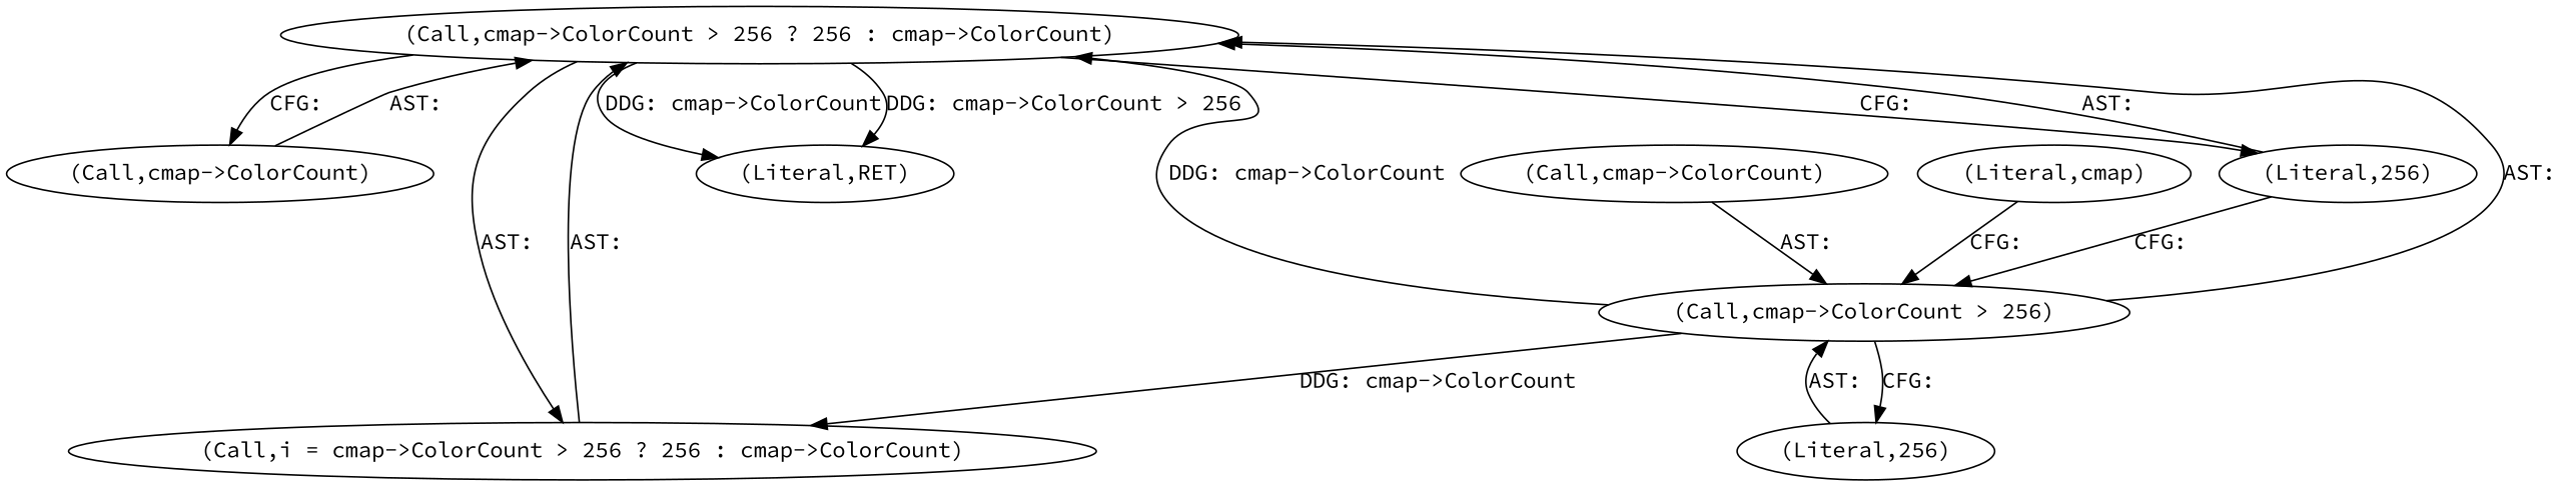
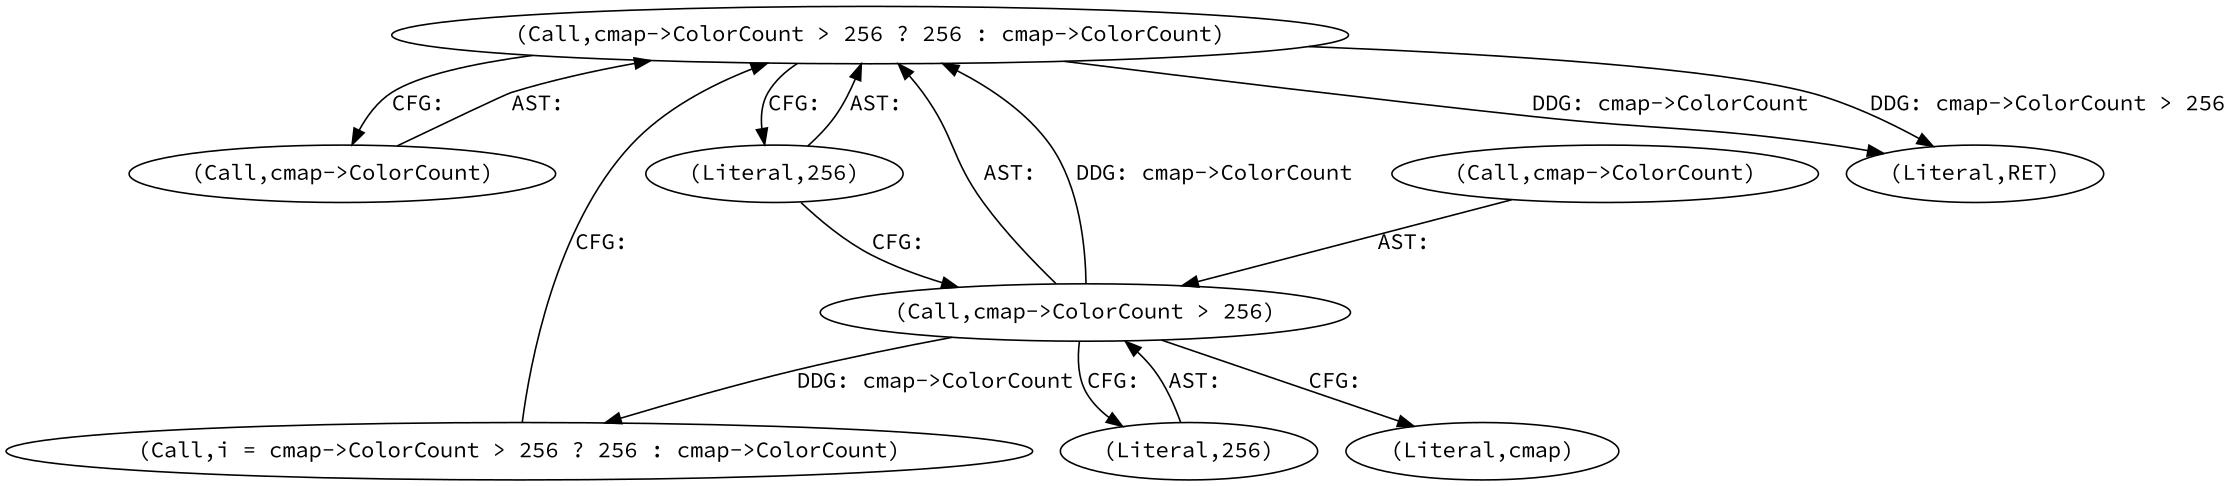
  digraph {
    fontname="Source Code Pro"
    node [fontname="Source Code Pro"]
    edge [fontname="Source Code Pro"]
    n1 [label="(Call,cmap->ColorCount > 256 ? 256 : cmap->ColorCount)"]
    n2 [label="(Call,cmap->ColorCount)"]
    n3 [label="(Literal,256)"]
    n4 [label="(Call,i = cmap->ColorCount > 256 ? 256 : cmap->ColorCount)"]
    n5 [label="(Literal,RET)"]
    n6 [label="(Call,cmap->ColorCount > 256)"]
    n7 [label="(Literal,256)"]
    n8 [label="(Call,cmap->ColorCount)"]
    n9 [label="(Literal,cmap)"]
    n1 -> n2 [label="CFG: "]
    n1 -> n3 [label="CFG: "]
-   n1 -> n4 [label="AST: "]
    n1 -> n5 [label="DDG: cmap->ColorCount"]
    n1 -> n5 [label="DDG: cmap->ColorCount > 256"]
    n2 -> n1 [label="AST: "]
    n3 -> n1 [label="AST: "]
    n3 -> n6 [label="CFG: "]
-   n4 -> n1 [label="AST: "]
+   n4 -> n1 [label="CFG: "]
    n6 -> n1 [label="AST: "]
    n6 -> n1 [label="DDG: cmap->ColorCount"]
    n6 -> n4 [label="DDG: cmap->ColorCount"]
    n6 -> n7 [label="CFG: "]
    n7 -> n6 [label="AST: "]
    n8 -> n6 [label="AST: "]
-   n9 -> n6 [label="CFG: "]
+   n6 -> n9 [label="CFG: "]
  }
